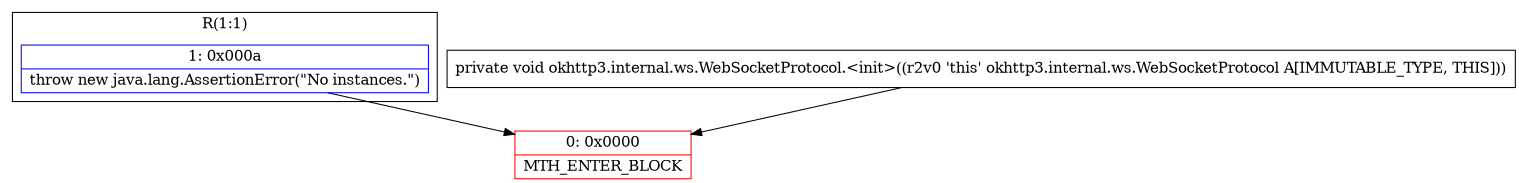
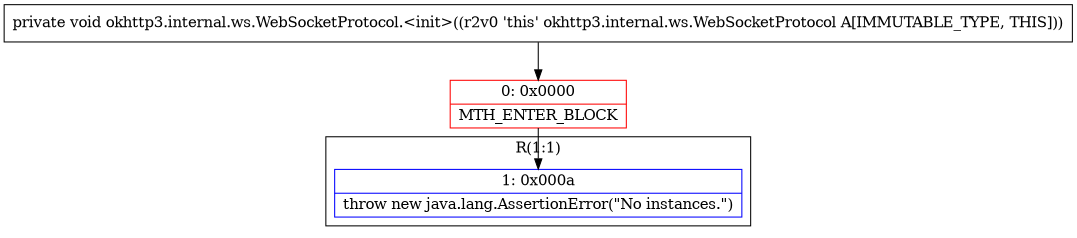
  digraph {
    node [shape=record]
    n1 [color=blue label="{1\:\ 0x000a|throw new java.lang.AssertionError(\"No instances.\")\l}"]
    n2 [color=red label="{0\:\ 0x0000|MTH_ENTER_BLOCK\l}"]
    n3 [label="{private void okhttp3.internal.ws.WebSocketProtocol.\<init\>((r2v0 'this' okhttp3.internal.ws.WebSocketProtocol A[IMMUTABLE_TYPE, THIS])) }"]
    subgraph cluster_1 {
      label="R(1:1)"
      n1
    }
-   n1 -> n2
+   n2 -> n1
    n3 -> n2
  }
